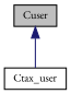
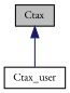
  digraph {
    fontname="EB Garamond"
    node [color=black fontname="EB Garamond" fontsize=10 shape=record style=filled]
-   n1 [fillcolor=grey75 fontcolor=black height=0.2 label=Cuser width=0.4]
+   n1 [fillcolor=grey75 fontcolor=black height=0.2 label=Ctax width=0.4]
    n2 [fillcolor=white height=0.2 label=Ctax_user width=0.4]
    n1 -> n2 [color=midnightblue dir=back fontname="EB Garamond" fontsize=10 labelfontname=Helvetica labelfontsize=10 style=solid]
  }
